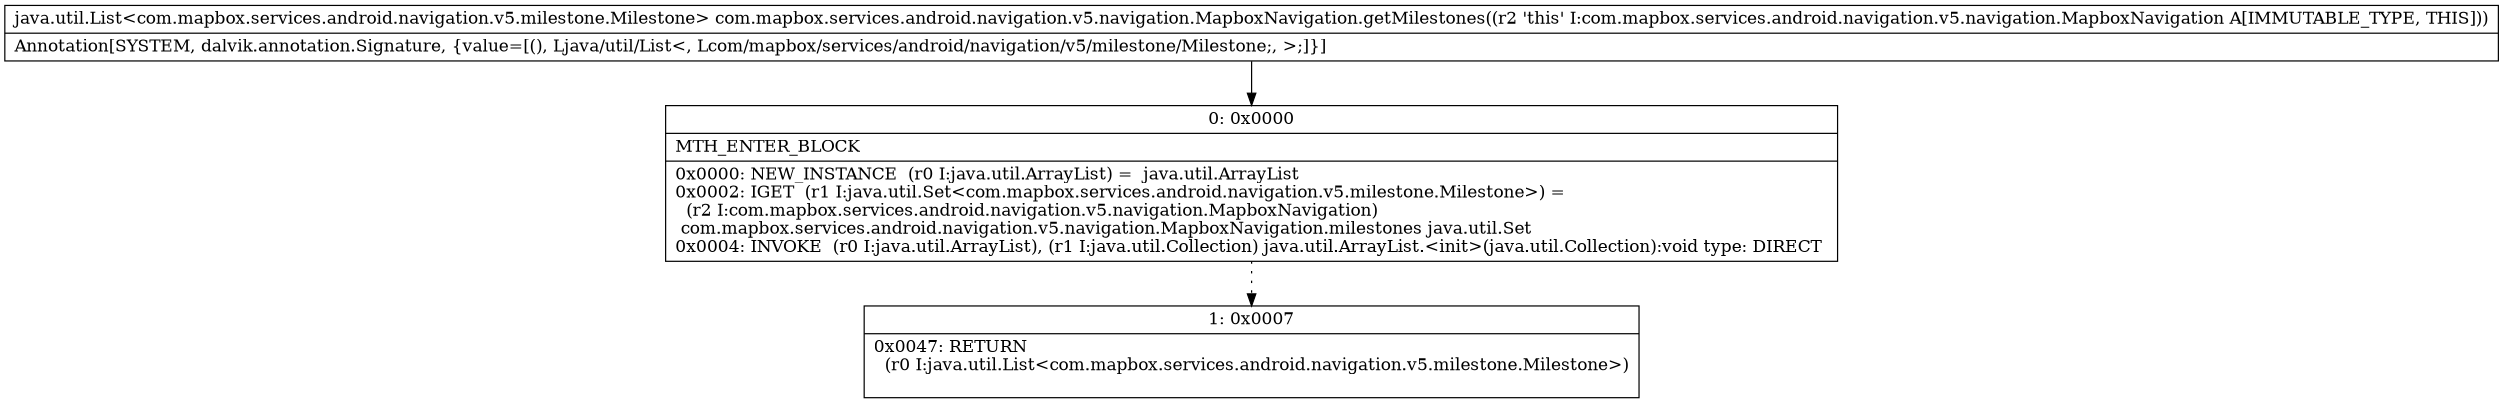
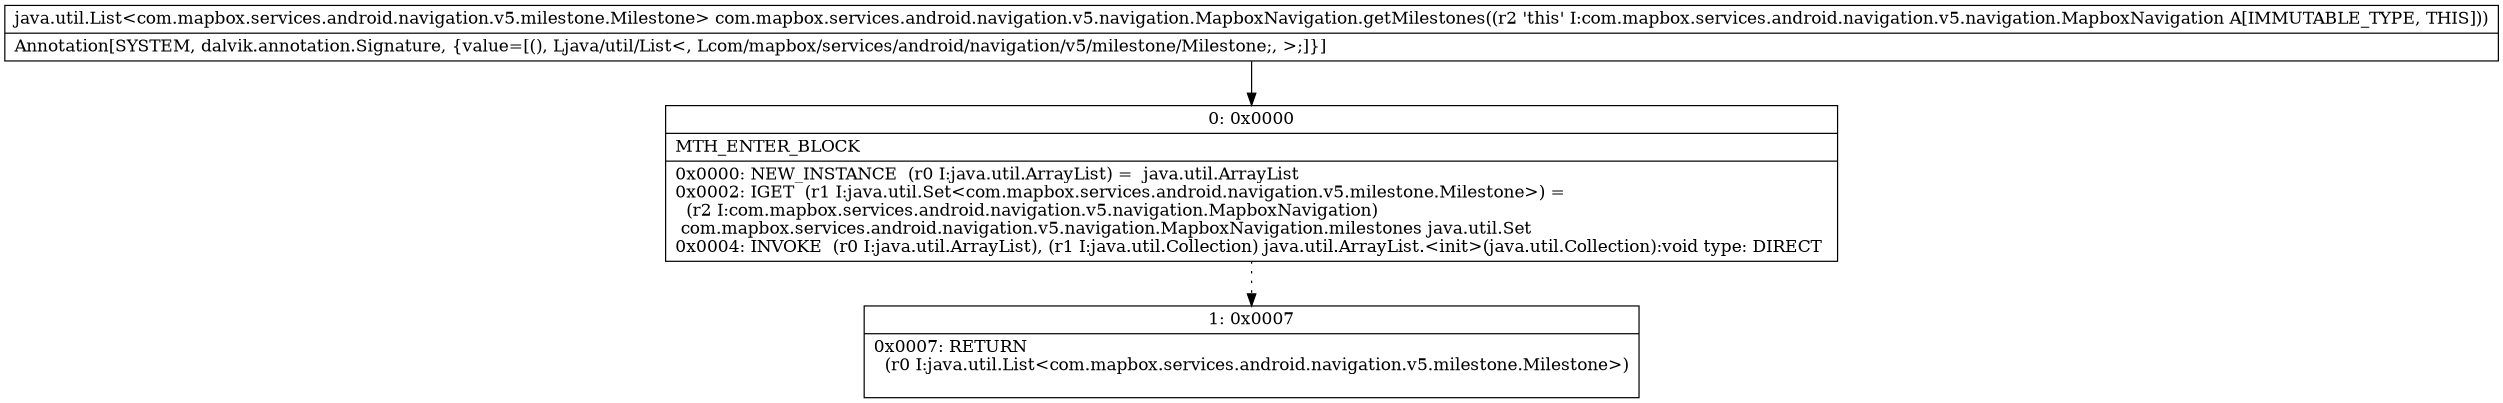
  digraph {
    node [shape=record]
    n1 [label="{0\:\ 0x0000|MTH_ENTER_BLOCK\l|0x0000: NEW_INSTANCE  (r0 I:java.util.ArrayList) =  java.util.ArrayList \l0x0002: IGET  (r1 I:java.util.Set\<com.mapbox.services.android.navigation.v5.milestone.Milestone\>) = \l  (r2 I:com.mapbox.services.android.navigation.v5.navigation.MapboxNavigation)\l com.mapbox.services.android.navigation.v5.navigation.MapboxNavigation.milestones java.util.Set \l0x0004: INVOKE  (r0 I:java.util.ArrayList), (r1 I:java.util.Collection) java.util.ArrayList.\<init\>(java.util.Collection):void type: DIRECT \l}"]
-   n2 [label="{1\:\ 0x0007|0x0047: RETURN  \l  (r0 I:java.util.List\<com.mapbox.services.android.navigation.v5.milestone.Milestone\>)\l \l}"]
+   n2 [label="{1\:\ 0x0007|0x0007: RETURN  \l  (r0 I:java.util.List\<com.mapbox.services.android.navigation.v5.milestone.Milestone\>)\l \l}"]
    n3 [label="{java.util.List\<com.mapbox.services.android.navigation.v5.milestone.Milestone\> com.mapbox.services.android.navigation.v5.navigation.MapboxNavigation.getMilestones((r2 'this' I:com.mapbox.services.android.navigation.v5.navigation.MapboxNavigation A[IMMUTABLE_TYPE, THIS]))  | Annotation[SYSTEM, dalvik.annotation.Signature, \{value=[(), Ljava\/util\/List\<, Lcom\/mapbox\/services\/android\/navigation\/v5\/milestone\/Milestone;, \>;]\}]\l}"]
    n1 -> n2 [style=dotted]
    n3 -> n1 [style=solid]
  }
